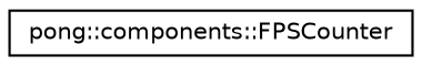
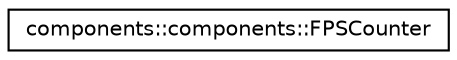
  digraph {
    rankdir=LR
-   n1 [color=black fillcolor=white fontname=Helvetica fontsize=10 height=0.2 label="pong::components::FPSCounter" shape=record style=filled width=0.4]
+   n1 [color=black fillcolor=white fontname=Helvetica fontsize=10 height=0.2 label="components::components::FPSCounter" shape=record style=filled width=0.4]
  }
